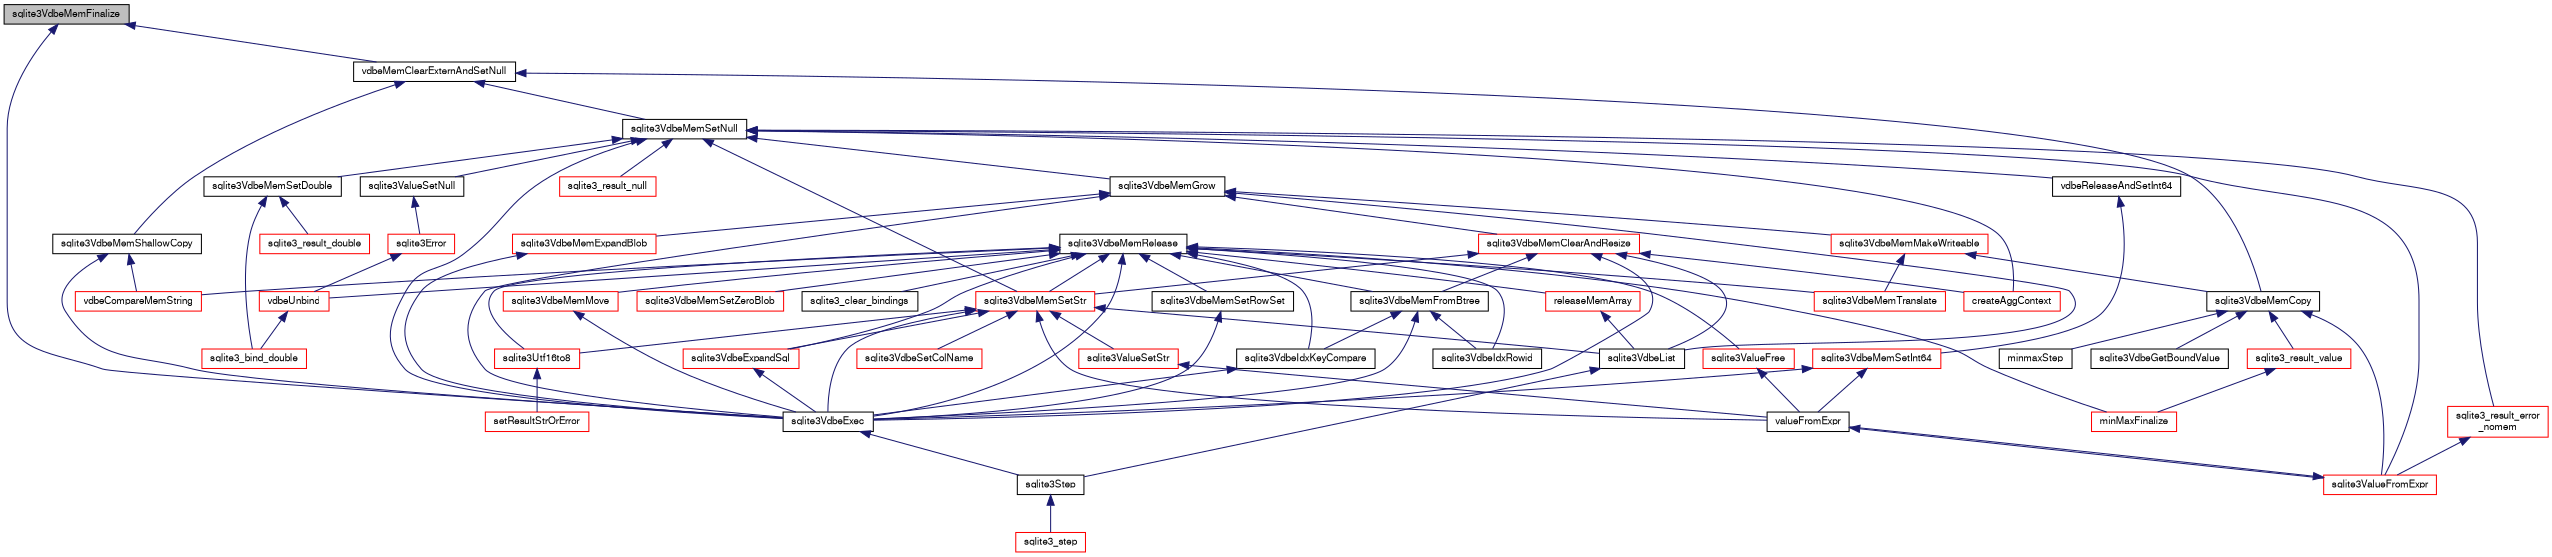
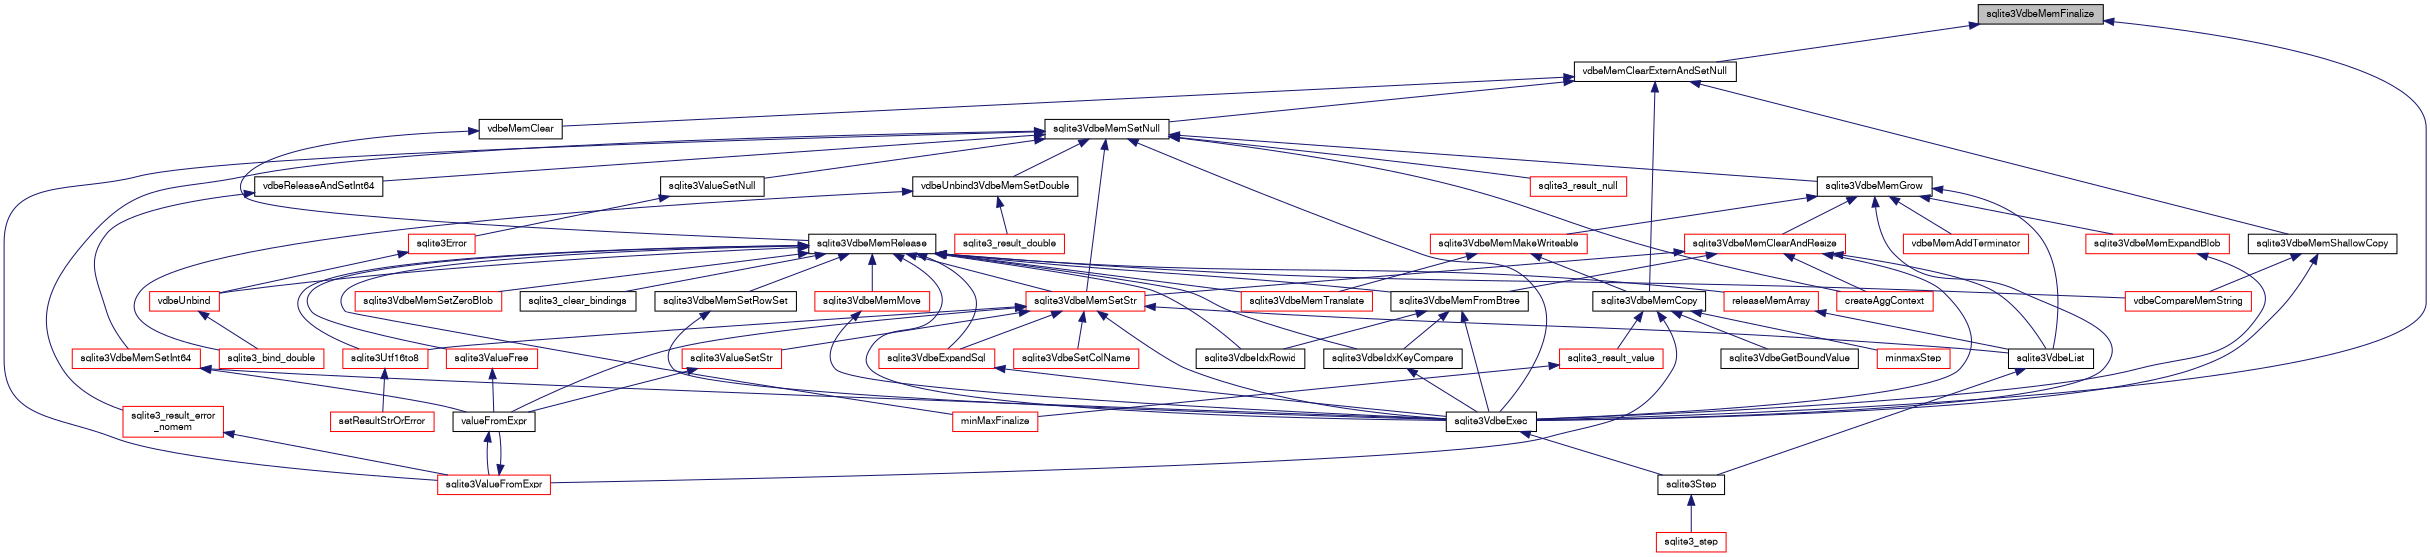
  digraph {
    rankdir=TB
    node [color=red fillcolor=white fontname=FreeSans fontsize=10 shape=record style=filled]
    edge [color=midnightblue dir=back fontname=FreeSans fontsize=10 labelfontname=FreeSans labelfontsize=10 style=solid]
    n1 [color=black fillcolor=grey75 fontcolor=black height=0.2 label=sqlite3VdbeMemFinalize width=0.4]
    n2 [color=black height=0.2 label=vdbeMemClearExternAndSetNull width=0.4]
    n3 [color=black height=0.2 label=sqlite3VdbeExec width=0.4]
+   n4 [color=black height=0.2 label=vdbeMemClear width=0.4]
    n5 [color=black height=0.2 label=sqlite3VdbeMemSetNull width=0.4]
    n6 [color=black height=0.2 label=sqlite3VdbeMemCopy width=0.4]
    n7 [color=black height=0.2 label=sqlite3VdbeMemShallowCopy width=0.4]
    n8 [color=black height=0.2 label=sqlite3Step width=0.4]
    n9 [color=black height=0.2 label=sqlite3VdbeMemRelease width=0.4]
    n10 [height=0.2 label=sqlite3VdbeMemSetStr width=0.4]
    n11 [height=0.2 label=sqlite3ValueFromExpr width=0.4]
    n12 [color=black height=0.2 label=sqlite3VdbeMemGrow width=0.4]
    n13 [height=0.2 label=createAggContext width=0.4]
    n14 [color=black height=0.2 label=sqlite3ValueSetNull width=0.4]
    n15 [color=black height=0.2 label=vdbeReleaseAndSetInt64 width=0.4]
-   n16 [color=black height=0.2 label=sqlite3VdbeMemSetDouble width=0.4]
+   n16 [color=black height=0.2 label=vdbeUnbind3VdbeMemSetDouble width=0.4]
    n17 [height=0.2 label=sqlite3_result_null width=0.4]
    n18 [height=0.2 label="sqlite3_result_error\l_nomem" width=0.4]
    n19 [color=black height=0.2 label=sqlite3VdbeGetBoundValue width=0.4]
    n20 [height=0.2 label=sqlite3_result_value width=0.4]
-   n21 [color=black height=0.2 label=minmaxStep width=0.4]
+   n21 [height=0.2 label=minmaxStep width=0.4]
    n22 [height=0.2 label=vdbeCompareMemString width=0.4]
    n23 [height=0.2 label=sqlite3VdbeMemTranslate width=0.4]
    n24 [height=0.2 label=sqlite3Utf16to8 width=0.4]
    n25 [height=0.2 label=sqlite3VdbeMemSetZeroBlob width=0.4]
    n26 [color=black height=0.2 label=sqlite3VdbeMemSetRowSet width=0.4]
    n27 [height=0.2 label=sqlite3VdbeMemMove width=0.4]
    n28 [height=0.2 label=sqlite3VdbeExpandSql width=0.4]
    n29 [color=black height=0.2 label=sqlite3VdbeMemFromBtree width=0.4]
    n30 [color=black height=0.2 label=sqlite3VdbeIdxRowid width=0.4]
    n31 [color=black height=0.2 label=sqlite3VdbeIdxKeyCompare width=0.4]
    n32 [height=0.2 label=sqlite3ValueFree width=0.4]
    n33 [height=0.2 label=releaseMemArray width=0.4]
    n34 [color=black height=0.2 label=sqlite3_clear_bindings width=0.4]
    n35 [height=0.2 label=vdbeUnbind width=0.4]
    n36 [height=0.2 label=minMaxFinalize width=0.4]
    n37 [height=0.2 label=setResultStrOrError width=0.4]
    n38 [color=black height=0.2 label=valueFromExpr width=0.4]
    n39 [height=0.2 label=sqlite3ValueSetStr width=0.4]
    n40 [color=black height=0.2 label=sqlite3VdbeList width=0.4]
    n41 [height=0.2 label=sqlite3VdbeSetColName width=0.4]
    n42 [height=0.2 label=sqlite3_bind_double width=0.4]
    n43 [height=0.2 label=sqlite3_step width=0.4]
    n44 [height=0.2 label=sqlite3VdbeMemClearAndResize width=0.4]
    n45 [height=0.2 label=sqlite3VdbeMemMakeWriteable width=0.4]
    n46 [height=0.2 label=sqlite3VdbeMemExpandBlob width=0.4]
+   n47 [height=0.2 label=vdbeMemAddTerminator width=0.4]
    n48 [height=0.2 label=sqlite3Error width=0.4]
    n49 [height=0.2 label=sqlite3VdbeMemSetInt64 width=0.4]
    n50 [height=0.2 label=sqlite3_result_double width=0.4]
    n1 -> n2
    n1 -> n3
+   n2 -> n4
    n2 -> n5
    n2 -> n6
    n2 -> n7
    n3 -> n8
+   n4 -> n9
    n5 -> n3
    n5 -> n10
    n5 -> n11
    n5 -> n12
    n5 -> n13
    n5 -> n14
    n5 -> n15
    n5 -> n16
    n5 -> n17
    n5 -> n18
    n6 -> n11
    n6 -> n19
    n6 -> n20
    n6 -> n21
    n7 -> n3
    n7 -> n22
    n8 -> n43
    n9 -> n3
    n9 -> n10
    n9 -> n22
    n9 -> n23
    n9 -> n24
    n9 -> n25
    n9 -> n26
    n9 -> n27
    n9 -> n28
    n9 -> n29
    n9 -> n30
    n9 -> n31
    n9 -> n32
    n9 -> n33
    n9 -> n34
    n9 -> n35
    n9 -> n36
    n10 -> n3
    n10 -> n24
    n10 -> n28
    n10 -> n38
    n10 -> n39
    n10 -> n40
    n10 -> n41
    n11 -> n38
    n12 -> n3
    n12 -> n40
    n12 -> n44
    n12 -> n45
    n12 -> n46
+   n12 -> n47
    n14 -> n48
    n15 -> n49
    n16 -> n42
    n16 -> n50
    n18 -> n11
    n20 -> n36
    n24 -> n37
    n26 -> n3
    n27 -> n3
    n28 -> n3
    n29 -> n3
    n29 -> n30
    n29 -> n31
    n31 -> n3
    n32 -> n38
    n33 -> n40
    n35 -> n42
    n38 -> n11
    n39 -> n38
    n40 -> n8
    n44 -> n3
    n44 -> n10
    n44 -> n13
    n44 -> n29
    n44 -> n40
    n45 -> n6
    n45 -> n23
    n46 -> n3
    n48 -> n35
    n49 -> n3
    n49 -> n38
  }
